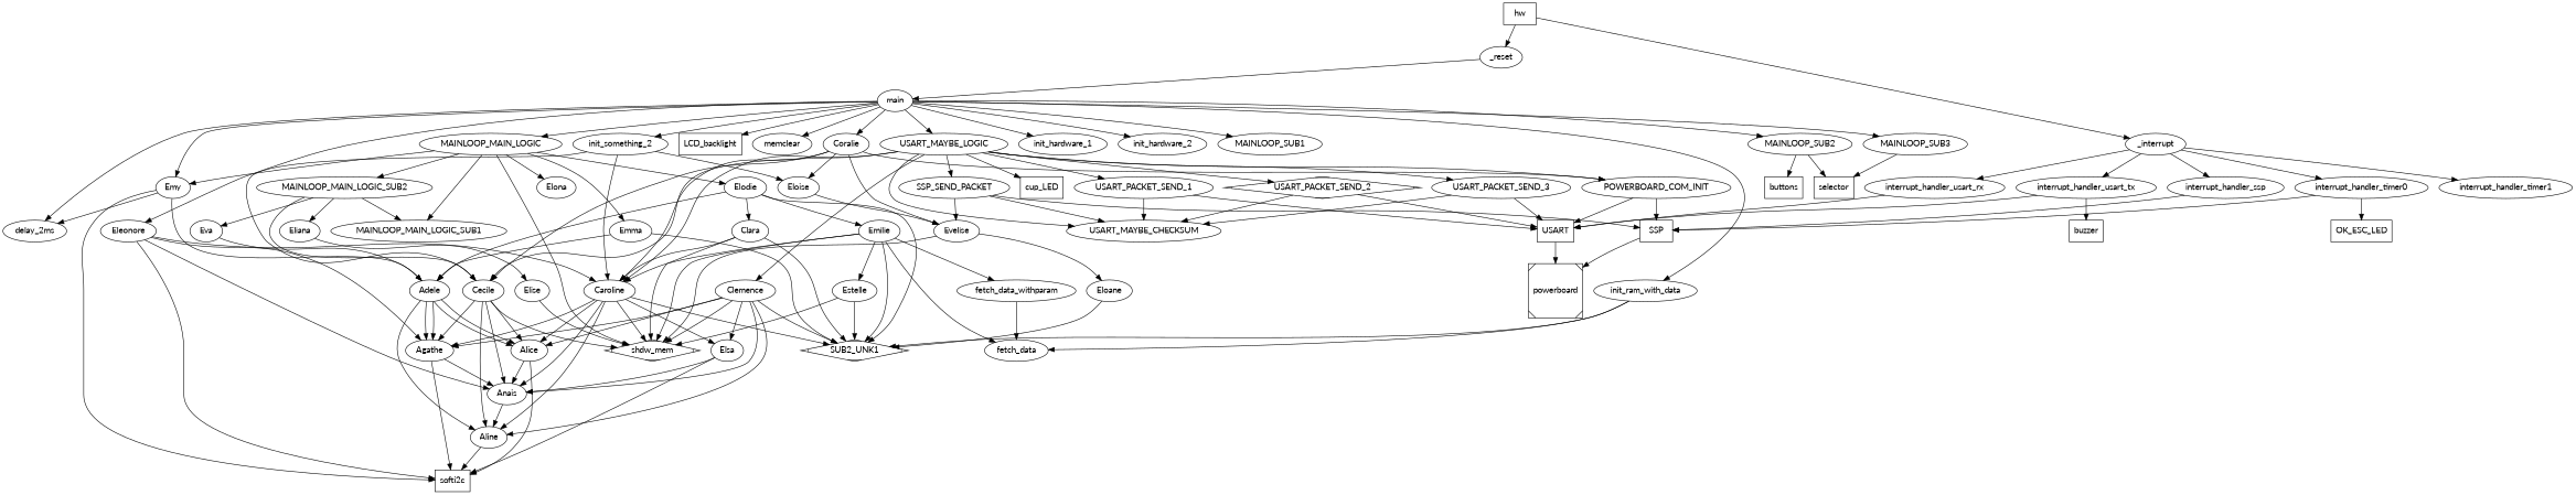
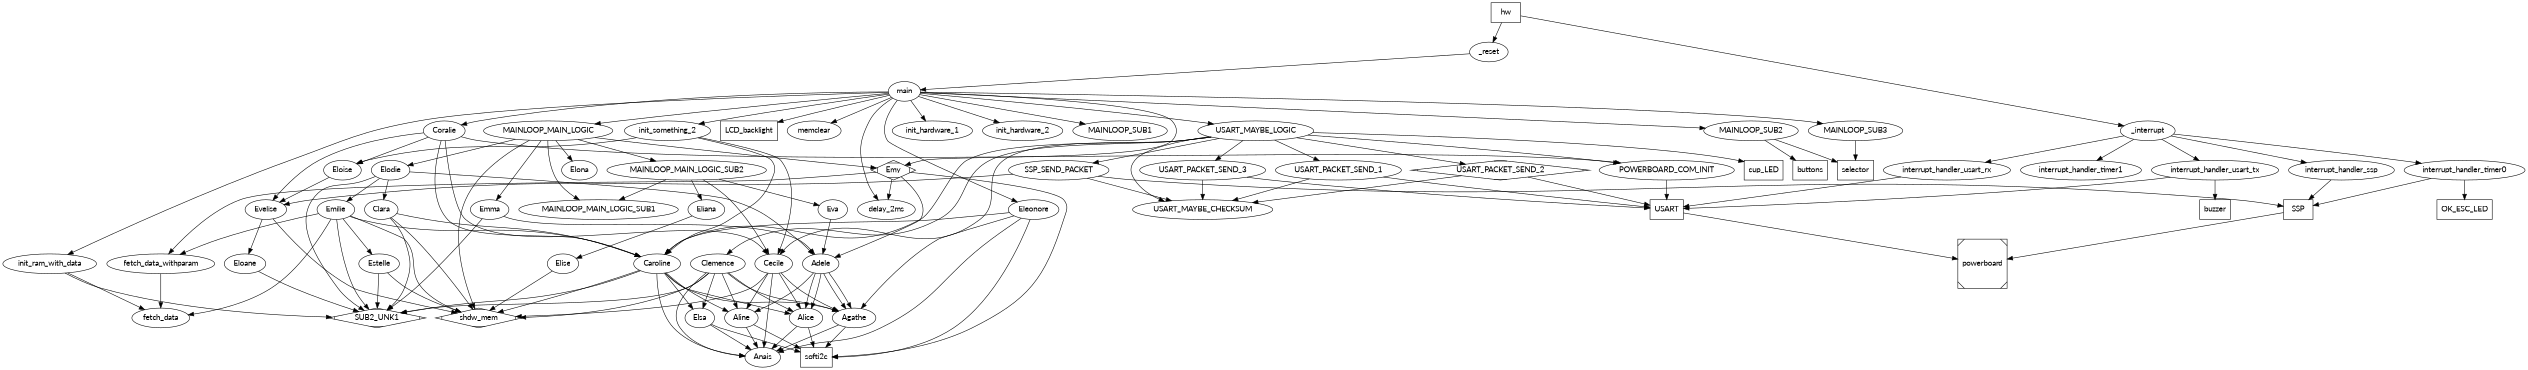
  digraph {
    fontname=Lato
    node [fontname=Lato]
    edge [fontname=Lato]
    shdw_mem [shape=Mdiamond]
    SUB2_UNK1 [shape=Mdiamond]
    USART [shape=Square]
    powerboard [shape=Msquare]
    SSP [shape=Square]
    OK_ESC_LED [shape=Square]
    buzzer [shape=Square]
    softi2c [shape=Square]
    buttons [shape=Square]
    selector [shape=Square]
    cup_LED [shape=Square]
    LCD_backlight [shape=Square]
    hw [shape=Diamond]
    _reset
    _interrupt
    main
    interrupt_handler_ssp
    interrupt_handler_timer0
    interrupt_handler_timer1
    interrupt_handler_usart_rx
    interrupt_handler_usart_tx
    memclear
    init_ram_with_data
    delay_2ms
    init_hardware_1
    init_hardware_2
    init_something_2
-   Emy
+   Emy [shape=Mdiamond]
    Eleonore
    MAINLOOP_SUB1
    MAINLOOP_SUB2
    MAINLOOP_SUB3
    USART_MAYBE_LOGIC
    Coralie
    MAINLOOP_MAIN_LOGIC
    fetch_data
    Caroline
    Eloise
    Cecile
    Adele
    fetch_data_withparam
    Agathe
    Anais
    Clemence
    POWERBOARD_COM_INIT
    SSP_SEND_PACKET
    USART_MAYBE_CHECKSUM
    USART_PACKET_SEND_1
    USART_PACKET_SEND_2 [shape=Mdiamond]
    USART_PACKET_SEND_3
    Evelise
    Elodie
    Emma
    MAINLOOP_MAIN_LOGIC_SUB1
    MAINLOOP_MAIN_LOGIC_SUB2
    Elona
    Aline
    Alice
    Elsa
    Eloane
    Clara
    Emilie
    Eliana
    Eva
    Elise
    Estelle
    USART -> powerboard
    SSP -> powerboard
    hw -> _reset
    hw -> _interrupt
    _reset -> main
    _interrupt -> interrupt_handler_ssp
    _interrupt -> interrupt_handler_timer0
    _interrupt -> interrupt_handler_timer1
    _interrupt -> interrupt_handler_usart_rx
    _interrupt -> interrupt_handler_usart_tx
    main -> LCD_backlight
    main -> memclear
    main -> init_ram_with_data
    main -> delay_2ms
    main -> init_hardware_1
    main -> init_hardware_2
    main -> init_something_2
    main -> Emy
    main -> Eleonore
    main -> MAINLOOP_SUB1
    main -> MAINLOOP_SUB2
    main -> MAINLOOP_SUB3
    main -> USART_MAYBE_LOGIC
    main -> Coralie
    main -> MAINLOOP_MAIN_LOGIC
    interrupt_handler_ssp -> SSP
    interrupt_handler_timer0 -> SSP
    interrupt_handler_timer0 -> OK_ESC_LED
    interrupt_handler_usart_rx -> USART
    interrupt_handler_usart_tx -> USART
    interrupt_handler_usart_tx -> buzzer
    init_ram_with_data -> SUB2_UNK1
    init_ram_with_data -> fetch_data
    init_something_2 -> Caroline
    init_something_2 -> Eloise
    init_something_2 -> Cecile
    Emy -> softi2c
    Emy -> delay_2ms
    Emy -> Adele
+   Emy -> fetch_data_withparam
    Eleonore -> softi2c
    Eleonore -> Caroline
    Eleonore -> Agathe
    Eleonore -> Anais
    MAINLOOP_SUB2 -> buttons
    MAINLOOP_SUB2 -> selector
    MAINLOOP_SUB3 -> selector
    USART_MAYBE_LOGIC -> cup_LED
    USART_MAYBE_LOGIC -> Caroline
    USART_MAYBE_LOGIC -> Cecile
    USART_MAYBE_LOGIC -> Clemence
    USART_MAYBE_LOGIC -> POWERBOARD_COM_INIT
    USART_MAYBE_LOGIC -> SSP_SEND_PACKET
    USART_MAYBE_LOGIC -> USART_MAYBE_CHECKSUM
    USART_MAYBE_LOGIC -> USART_PACKET_SEND_1
    USART_MAYBE_LOGIC -> USART_PACKET_SEND_2
    USART_MAYBE_LOGIC -> USART_PACKET_SEND_3
    Coralie -> Caroline
    Coralie -> Eloise
    Coralie -> Cecile
    Coralie -> POWERBOARD_COM_INIT
    Coralie -> Evelise
    MAINLOOP_MAIN_LOGIC -> shdw_mem
    MAINLOOP_MAIN_LOGIC -> Emy
    MAINLOOP_MAIN_LOGIC -> Elodie
    MAINLOOP_MAIN_LOGIC -> Emma
    MAINLOOP_MAIN_LOGIC -> MAINLOOP_MAIN_LOGIC_SUB1
    MAINLOOP_MAIN_LOGIC -> MAINLOOP_MAIN_LOGIC_SUB2
    MAINLOOP_MAIN_LOGIC -> Elona
    Caroline -> shdw_mem
    Caroline -> SUB2_UNK1
    Caroline -> Agathe
    Caroline -> Anais
    Caroline -> Aline
    Caroline -> Alice
    Caroline -> Elsa
    Eloise -> Evelise
    Cecile -> shdw_mem
    Cecile -> Agathe
    Cecile -> Anais
    Cecile -> Aline
    Cecile -> Alice
    Adele -> Agathe
    Adele -> Agathe
    Adele -> Aline
    Adele -> Alice
    Adele -> Alice
    fetch_data_withparam -> fetch_data
    Agathe -> softi2c
    Agathe -> Anais
    Clemence -> shdw_mem
    Clemence -> SUB2_UNK1
    Clemence -> Agathe
    Clemence -> Anais
    Clemence -> Aline
    Clemence -> Alice
    Clemence -> Elsa
    POWERBOARD_COM_INIT -> USART
-   POWERBOARD_COM_INIT -> SSP
    SSP_SEND_PACKET -> SSP
    SSP_SEND_PACKET -> USART_MAYBE_CHECKSUM
    SSP_SEND_PACKET -> Evelise
    USART_PACKET_SEND_1 -> USART
    USART_PACKET_SEND_1 -> USART_MAYBE_CHECKSUM
    USART_PACKET_SEND_2 -> USART
    USART_PACKET_SEND_2 -> USART_MAYBE_CHECKSUM
    USART_PACKET_SEND_3 -> USART
    USART_PACKET_SEND_3 -> USART_MAYBE_CHECKSUM
    Evelise -> shdw_mem
    Evelise -> Eloane
    Elodie -> SUB2_UNK1
    Elodie -> Adele
    Elodie -> Clara
    Elodie -> Emilie
    Emma -> SUB2_UNK1
    Emma -> Adele
    MAINLOOP_MAIN_LOGIC_SUB2 -> Cecile
    MAINLOOP_MAIN_LOGIC_SUB2 -> MAINLOOP_MAIN_LOGIC_SUB1
    MAINLOOP_MAIN_LOGIC_SUB2 -> Eliana
    MAINLOOP_MAIN_LOGIC_SUB2 -> Eva
    Aline -> softi2c
-   Anais -> Aline
+   Aline -> Anais
    Alice -> softi2c
    Alice -> Anais
    Elsa -> softi2c
    Elsa -> Anais
    Eloane -> SUB2_UNK1
    Clara -> shdw_mem
    Clara -> SUB2_UNK1
    Clara -> Caroline
    Emilie -> shdw_mem
    Emilie -> SUB2_UNK1
    Emilie -> fetch_data
    Emilie -> Caroline
    Emilie -> fetch_data_withparam
    Emilie -> Estelle
    Eliana -> Elise
    Eva -> Adele
    Elise -> shdw_mem
    Estelle -> shdw_mem
    Estelle -> SUB2_UNK1
  }
